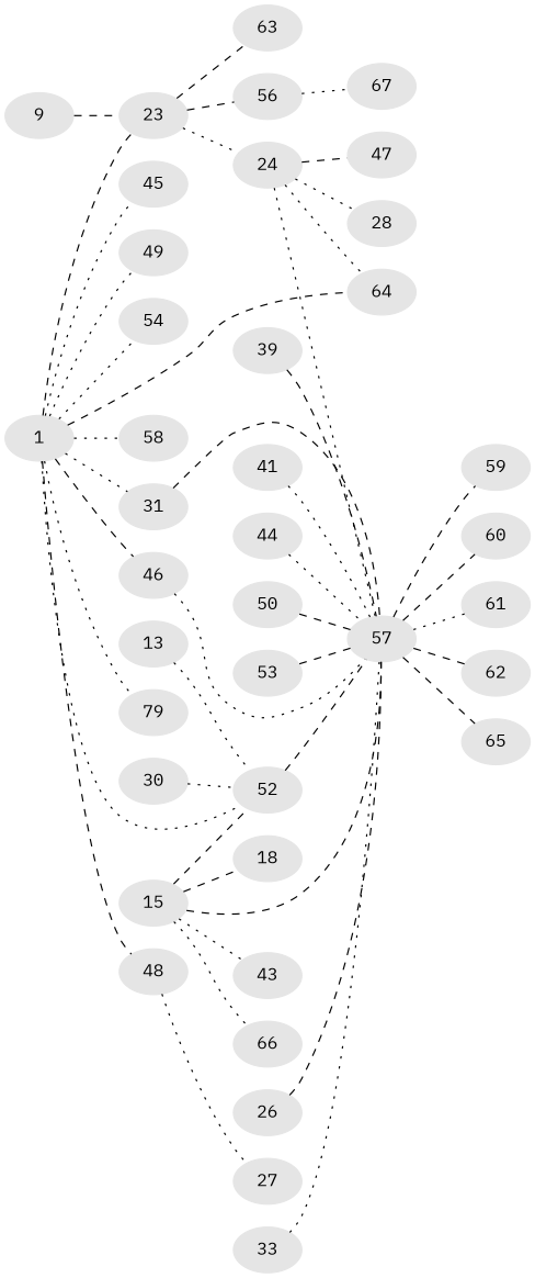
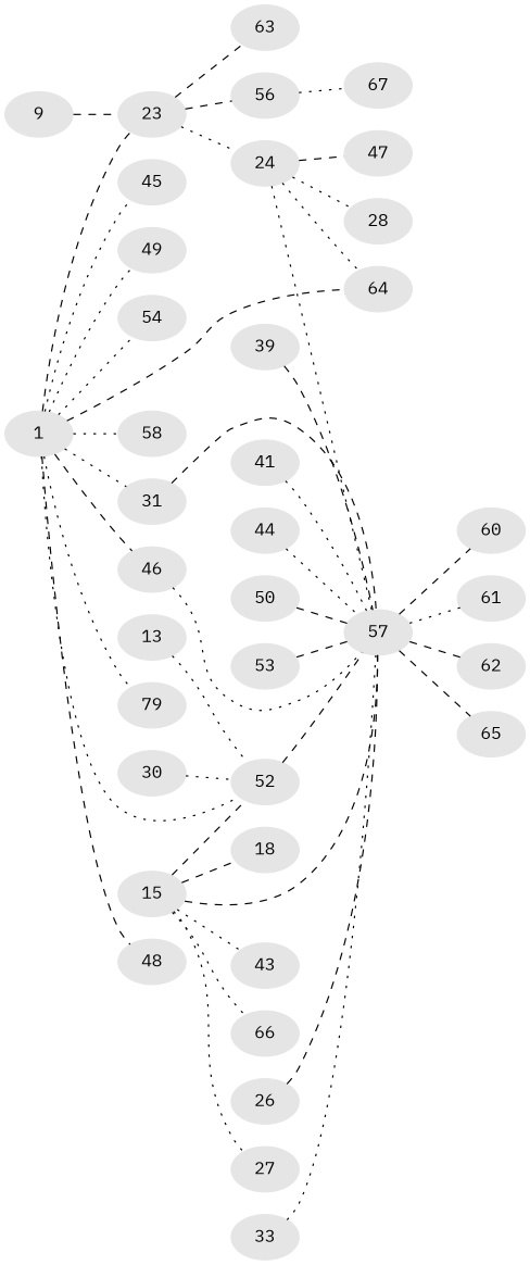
  graph {
    fontname="IBM Plex Mono"
    rankdir=LR
    node [color=gray90 fontname="IBM Plex Mono" style=filled]
    edge [fontname="IBM Plex Mono" style=dotted]
    23 [super="+17+2"]
    24 [super="+7"]
    56
    63
    1
    n6 [label=79]
    31 [super="+19"]
    45
    46 [super="+42"]
    48 [super="+4"]
    49
    52 [super="+34"]
    54 [super="+37"]
    58 [super="+40"]
    64 [super="+55"]
    57 [super="+11+35"]
    9
    13
    15
    18
    27
    43
    66 [super="+38"]
-   59
    60
    61
    62
    65 [super="+51"]
    28 [super="+25"]
    47
    67
    26
    30
    33
    39
    41
    44
    50
    53
    23 -- 24 [weight=3]
    23 -- 56 [style=dashed]
    23 -- 63 [style=dashed]
    24 -- 64
    24 -- 57
    24 -- 28
    24 -- 47 [style=dashed]
    56 -- 67
    1 -- 23 [style=dashed weight=2]
    1 -- n6
    1 -- 31
    1 -- 45
    1 -- 46 [style=dashed]
    1 -- 48 [style=dashed weight=2]
    1 -- 49
    1 -- 52
    1 -- 54
    1 -- 58
    1 -- 64 [style=dashed]
    31 -- 57 [style=dashed]
    46 -- 57
    52 -- 57 [style=dashed]
-   57 -- 59 [style=dashed]
    57 -- 60 [style=dashed]
    57 -- 61
    57 -- 62 [style=dashed]
    57 -- 65 [style=dashed weight=2]
    9 -- 23 [style=dashed]
    13 -- 52
    15 -- 52 [style=dashed weight=2]
    15 -- 57 [style=dashed]
    15 -- 18 [style=dashed]
-   48 -- 27
+   15 -- 27
    15 -- 43
    15 -- 66
    26 -- 57 [style=dashed]
    30 -- 52
    33 -- 57
    39 -- 57 [style=dashed]
    41 -- 57
    44 -- 57
    50 -- 57 [style=dashed]
    53 -- 57 [style=dashed]
  }
